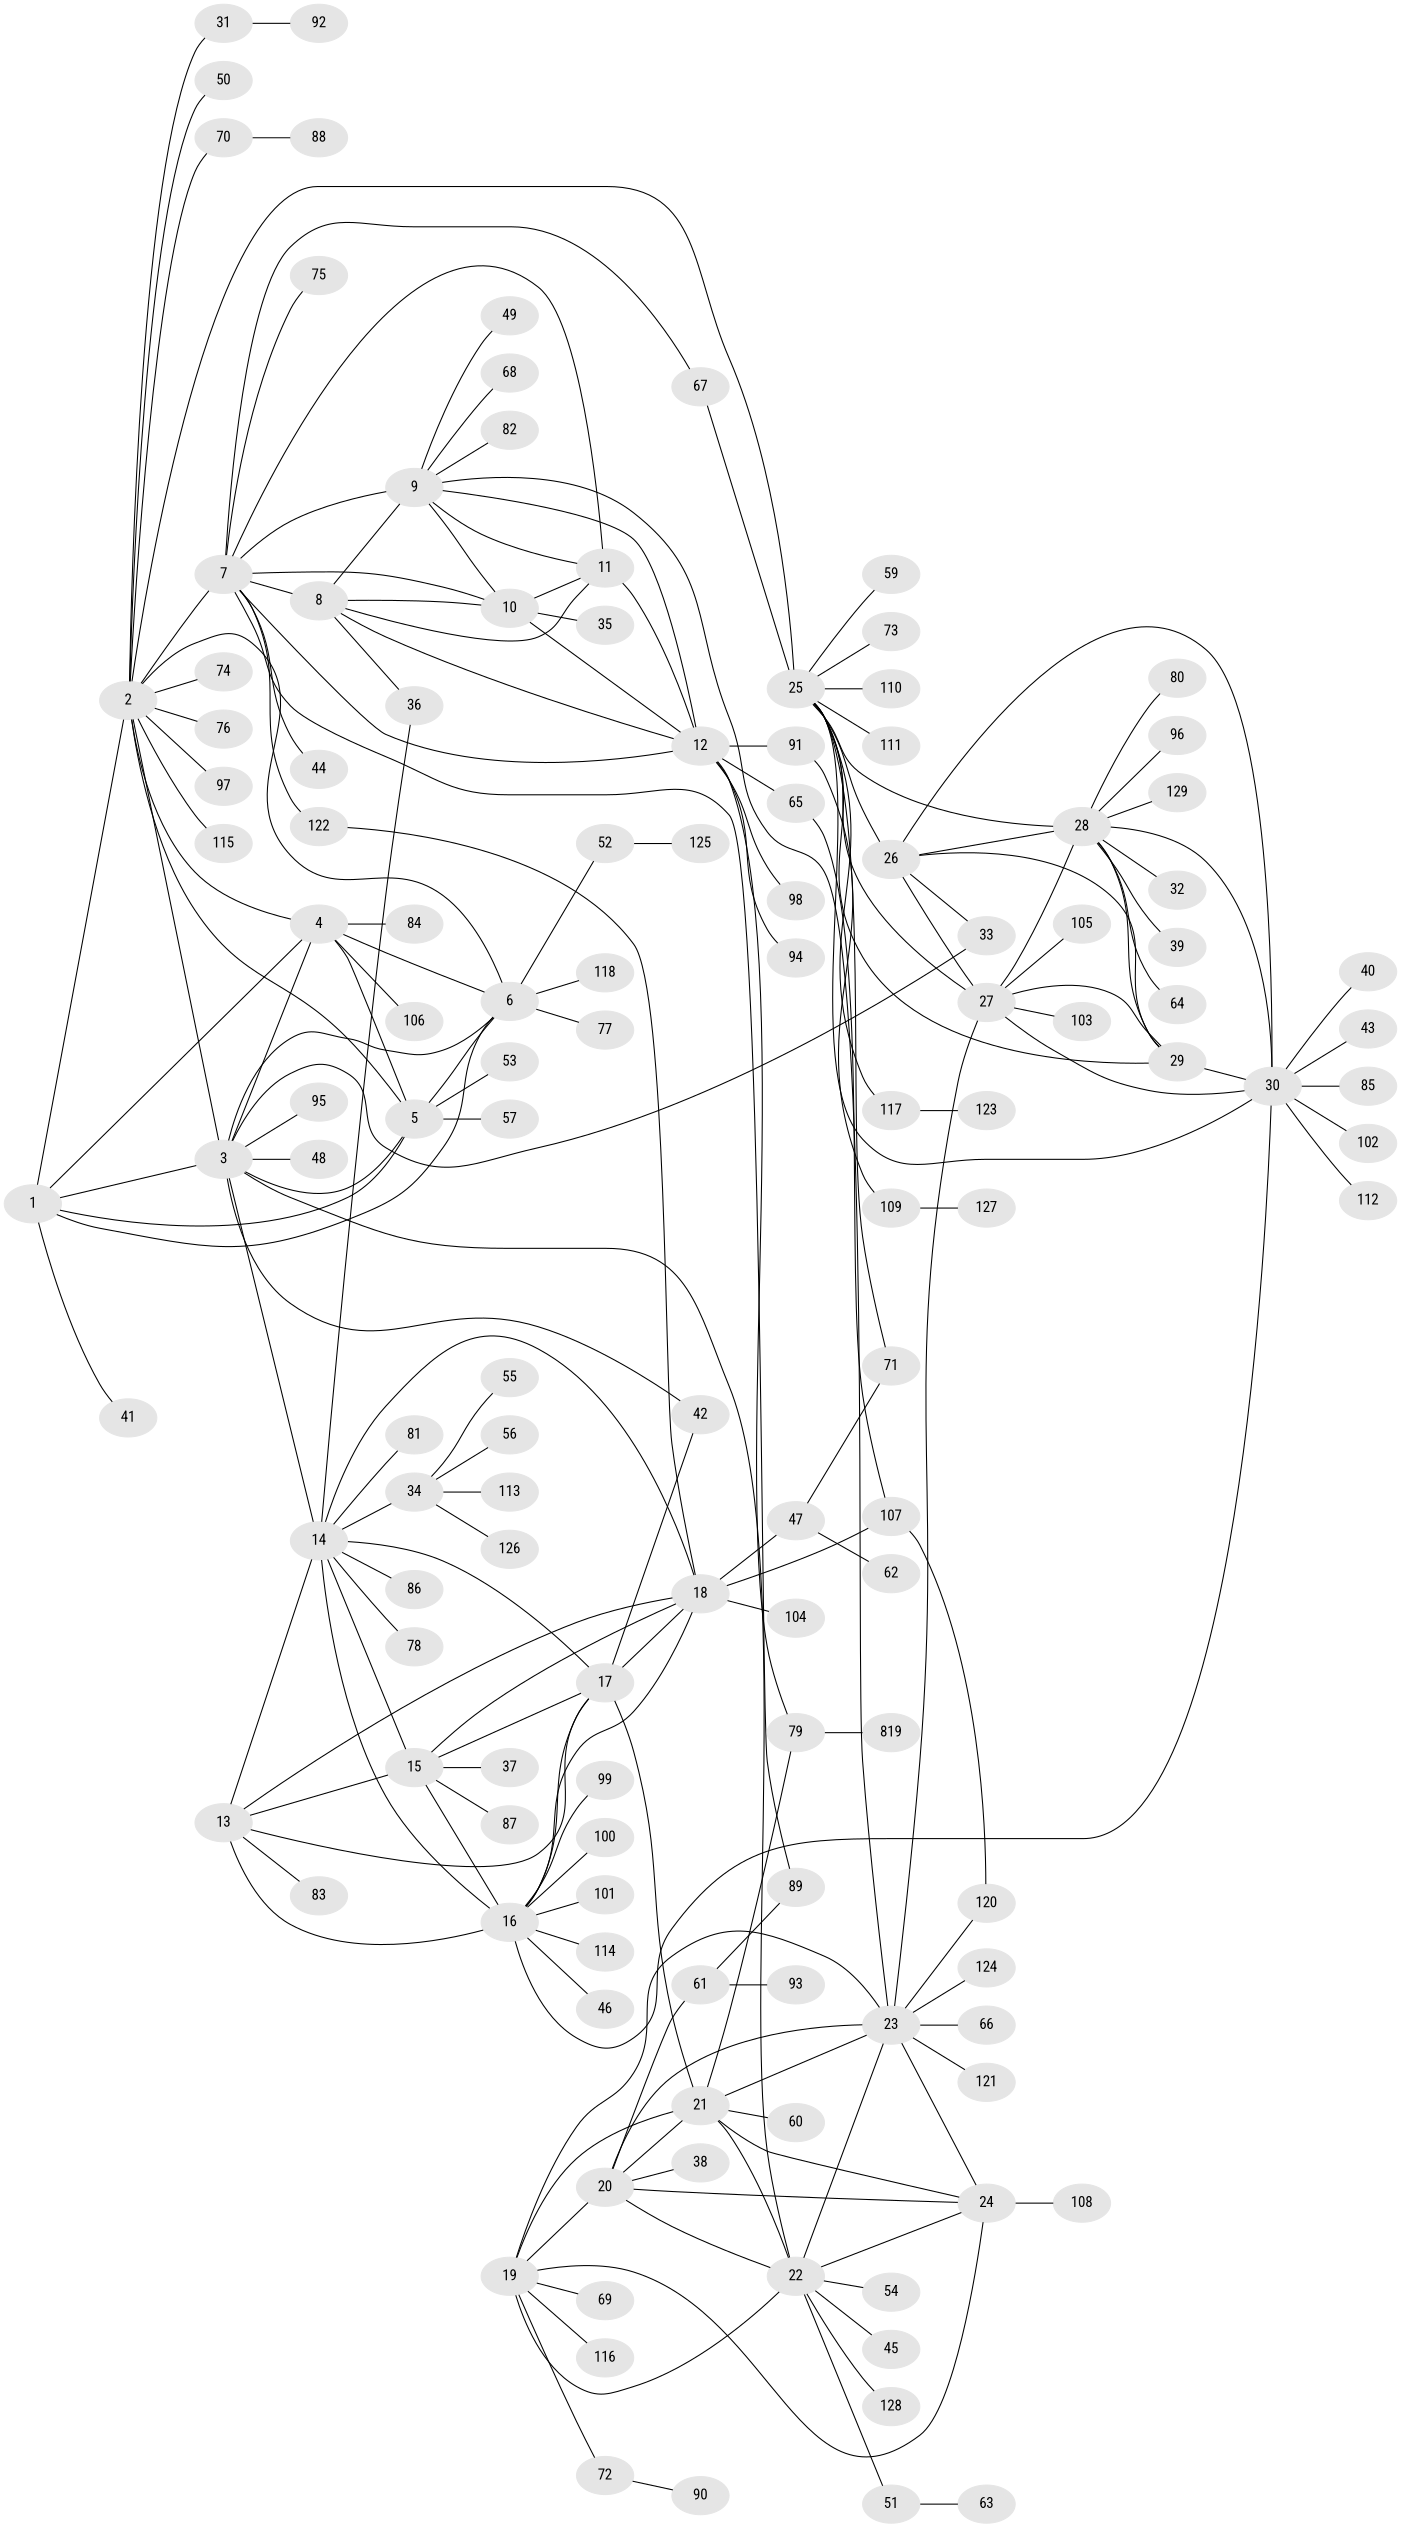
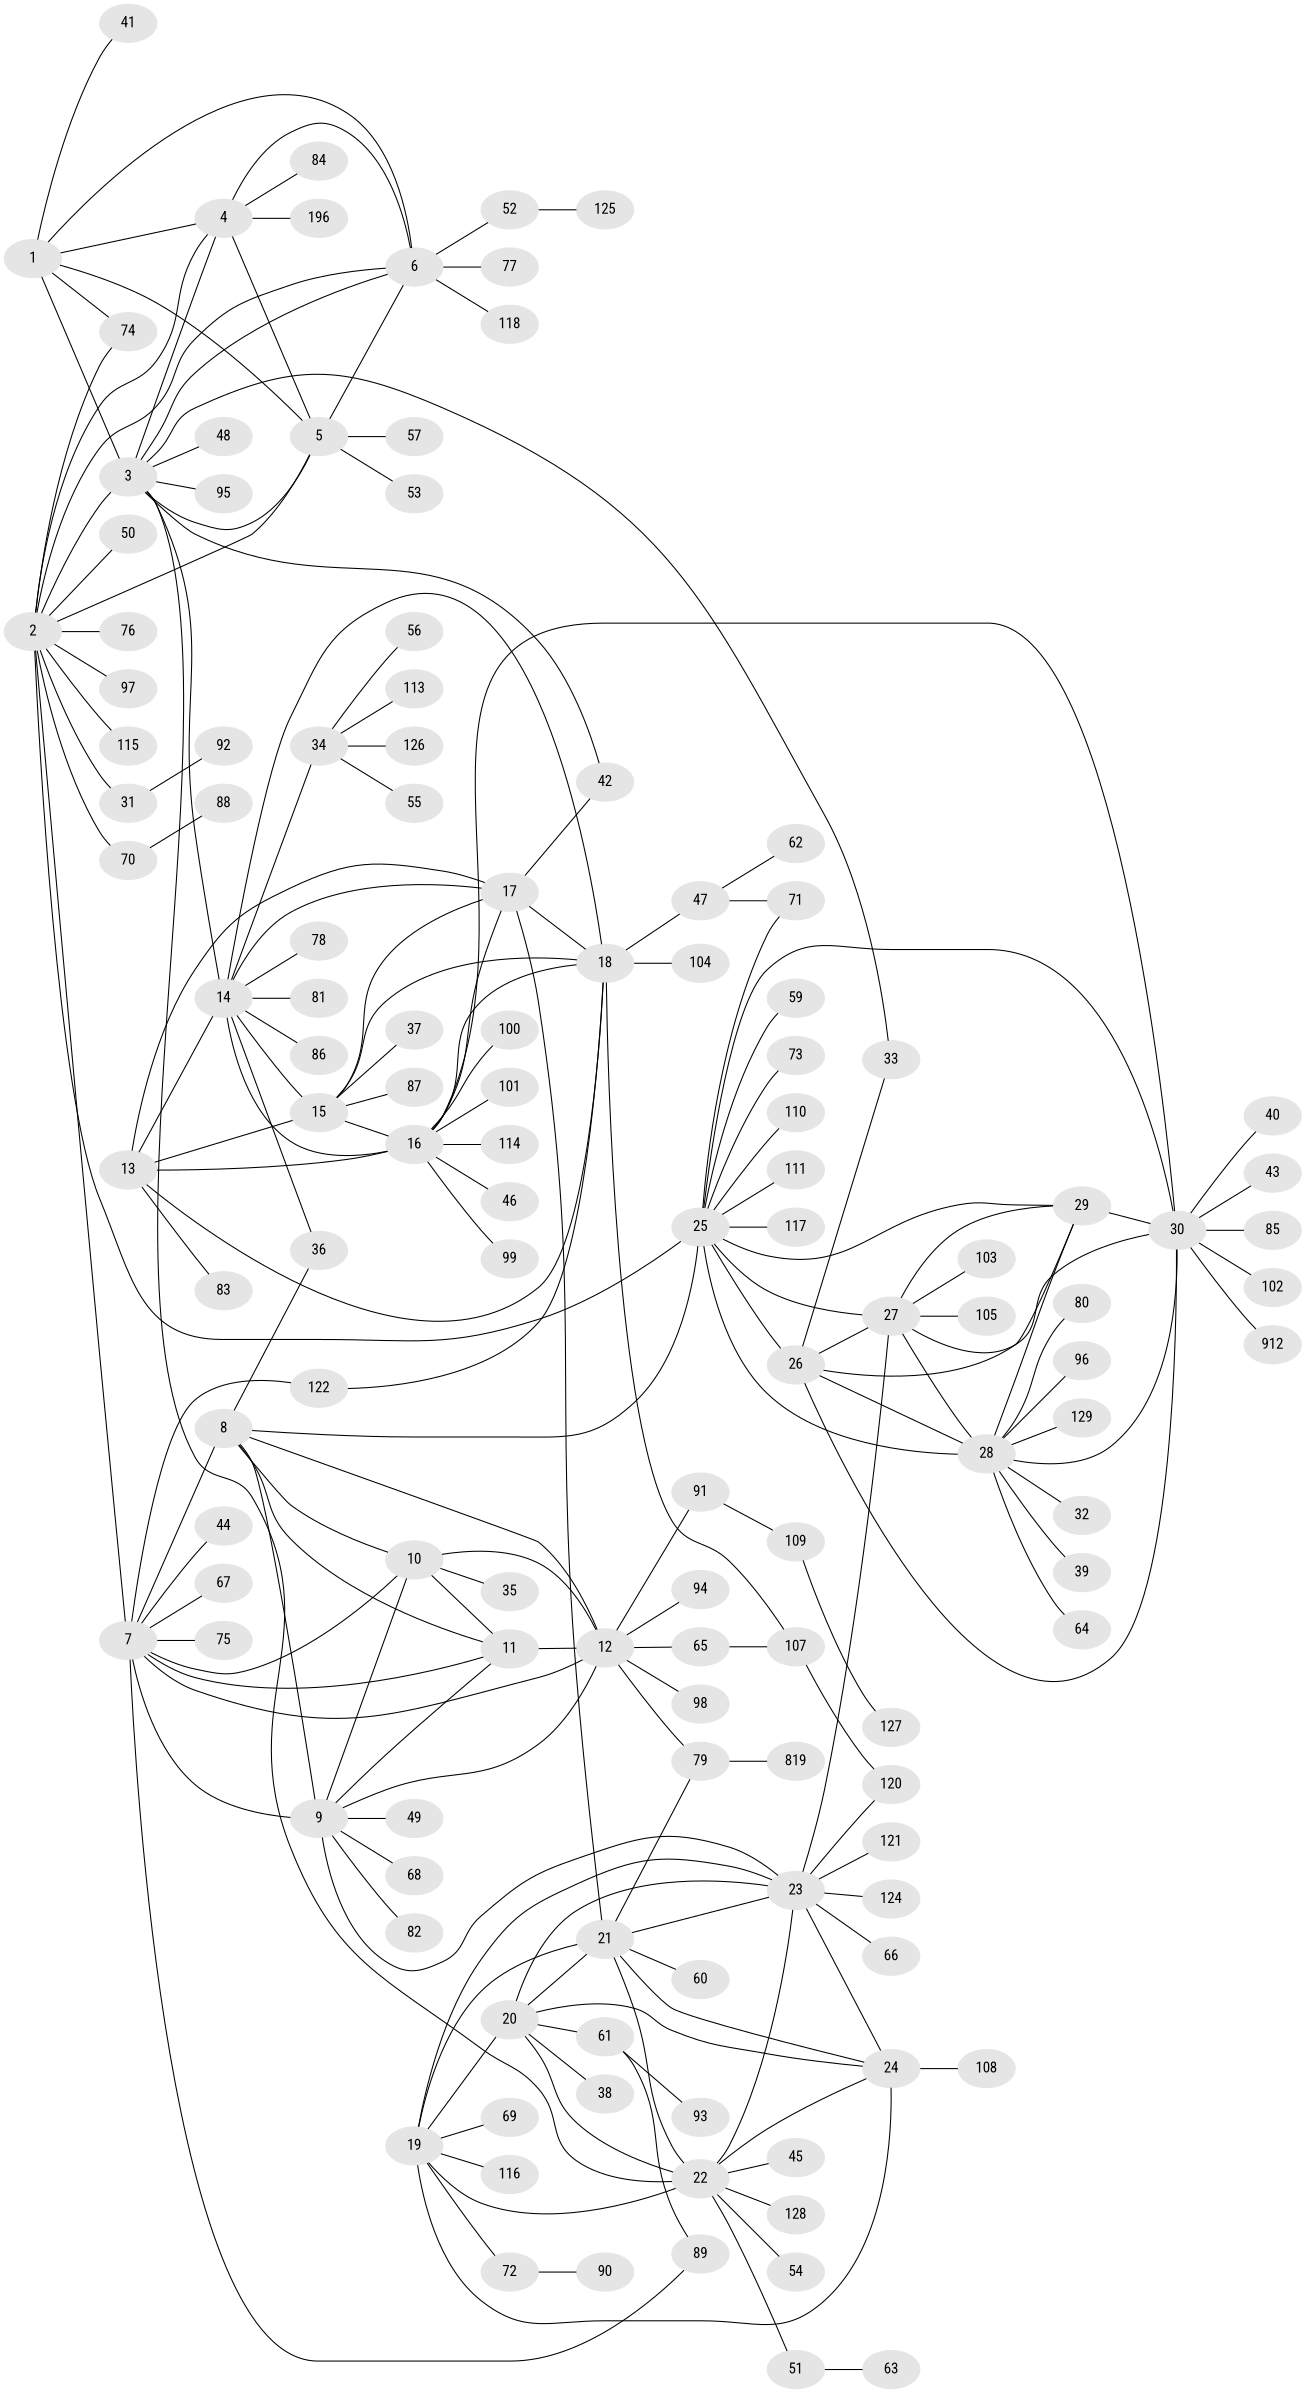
  graph {
    fontname="Roboto Condensed"
    rankdir=LR
    node [color=gray90 fontname="Roboto Condensed" style=filled]
    edge [fontname="Roboto Condensed"]
    1
    2
    3
    4
    5
    6
    41
    7
    25
    31
    50
    70
    74
    76
    97
    115
    14
    22
    33
    42
    48
    95
    84
-   106
+   106 [label=196]
    53
    57
    52
    77
    118
    8
    9
    10
    11
    12
    44
    67
    75
    89
    122
    30
    27
    26
    28
    29
    59
    71
    73
    110
    111
    117
    92
    88
    18
    36
    15
    16
    17
    34
    78
    81
    86
    23
    24
    45
    51
    54
    128
    125
    49
    68
    82
    35
    65
    79
    91
    94
    98
    47
    104
    107
    66
    120
    121
    124
    n85 [label=819]
    109
    13
    83
    37
    87
    46
    99
    100
    101
    114
    21
    55
    56
    113
    126
    40
    43
    85
    102
-   112
+   112 [label=912]
    60
    62
    19
    20
    69
    72
    116
    38
    61
    108
    90
    93
    63
    103
    105
    32
    39
    64
    80
    96
    129
-   123
    127
-   1 -- 2
+   1 -- 74
    1 -- 3
    1 -- 4
    1 -- 5
    1 -- 6
    1 -- 41
    2 -- 3
    2 -- 4
    2 -- 5
    2 -- 6
    2 -- 7
    2 -- 25
    2 -- 31
    2 -- 50
    2 -- 70
    2 -- 74
    2 -- 76
    2 -- 97
    2 -- 115
    3 -- 4
    3 -- 5
    3 -- 6
    3 -- 14
    3 -- 22
    3 -- 33
    3 -- 42
    3 -- 48
    3 -- 95
    4 -- 5
    4 -- 6
    4 -- 84
    4 -- 106
    5 -- 6
    5 -- 53
    5 -- 57
    6 -- 52
    6 -- 77
    6 -- 118
    7 -- 8
    7 -- 9
    7 -- 10
    7 -- 11
    7 -- 12
    7 -- 44
    7 -- 67
    7 -- 75
    7 -- 89
    7 -- 122
    25 -- 30
    25 -- 27
    25 -- 26
    25 -- 28
    25 -- 29
    25 -- 59
    25 -- 71
    25 -- 73
    25 -- 110
    25 -- 111
    25 -- 117
    31 -- 92
    70 -- 88
    14 -- 18
    14 -- 36
    14 -- 15
    14 -- 16
    14 -- 17
    14 -- 34
    14 -- 78
    14 -- 81
    14 -- 86
    22 -- 23
    22 -- 24
    22 -- 45
    22 -- 51
    22 -- 54
    22 -- 128
    52 -- 125
-   67 -- 25
+   8 -- 25
    8 -- 9
    8 -- 10
    8 -- 11
    8 -- 12
    8 -- 36
    9 -- 10
    9 -- 11
    9 -- 12
    9 -- 23
    9 -- 49
    9 -- 68
    9 -- 82
    10 -- 11
    10 -- 12
    10 -- 35
    11 -- 12
    12 -- 65
    12 -- 79
    12 -- 91
    12 -- 94
    12 -- 98
    122 -- 18
    30 -- 40
    30 -- 43
    30 -- 85
    30 -- 102
    30 -- 112
    27 -- 30
    27 -- 28
    27 -- 29
    27 -- 103
    27 -- 105
    26 -- 33
    26 -- 30
    26 -- 27
    26 -- 28
    26 -- 29
    28 -- 30
    28 -- 29
    28 -- 32
    28 -- 39
    28 -- 64
    28 -- 80
    28 -- 96
    28 -- 129
    29 -- 30
-   117 -- 123
    18 -- 47
    18 -- 104
    18 -- 107
    15 -- 18
    15 -- 16
    15 -- 17
    15 -- 37
    15 -- 87
    16 -- 30
    16 -- 18
    16 -- 17
    16 -- 46
    16 -- 99
    16 -- 100
    16 -- 101
    16 -- 114
    17 -- 42
    17 -- 18
    17 -- 21
    34 -- 55
    34 -- 56
    34 -- 113
    34 -- 126
    23 -- 27
    23 -- 24
    23 -- 66
    23 -- 120
    23 -- 121
    23 -- 124
    24 -- 108
    51 -- 63
    65 -- 107
    79 -- n85
    91 -- 109
    47 -- 71
    47 -- 62
    107 -- 120
    109 -- 127
    13 -- 14
    13 -- 18
    13 -- 15
    13 -- 16
    13 -- 17
    13 -- 83
    21 -- 22
    21 -- 23
    21 -- 24
    21 -- 79
    21 -- 60
    19 -- 22
    19 -- 23
    19 -- 24
    19 -- 21
    19 -- 20
    19 -- 69
    19 -- 72
    19 -- 116
    20 -- 22
    20 -- 23
    20 -- 24
    20 -- 21
    20 -- 38
    20 -- 61
    72 -- 90
    61 -- 89
    61 -- 93
  }
